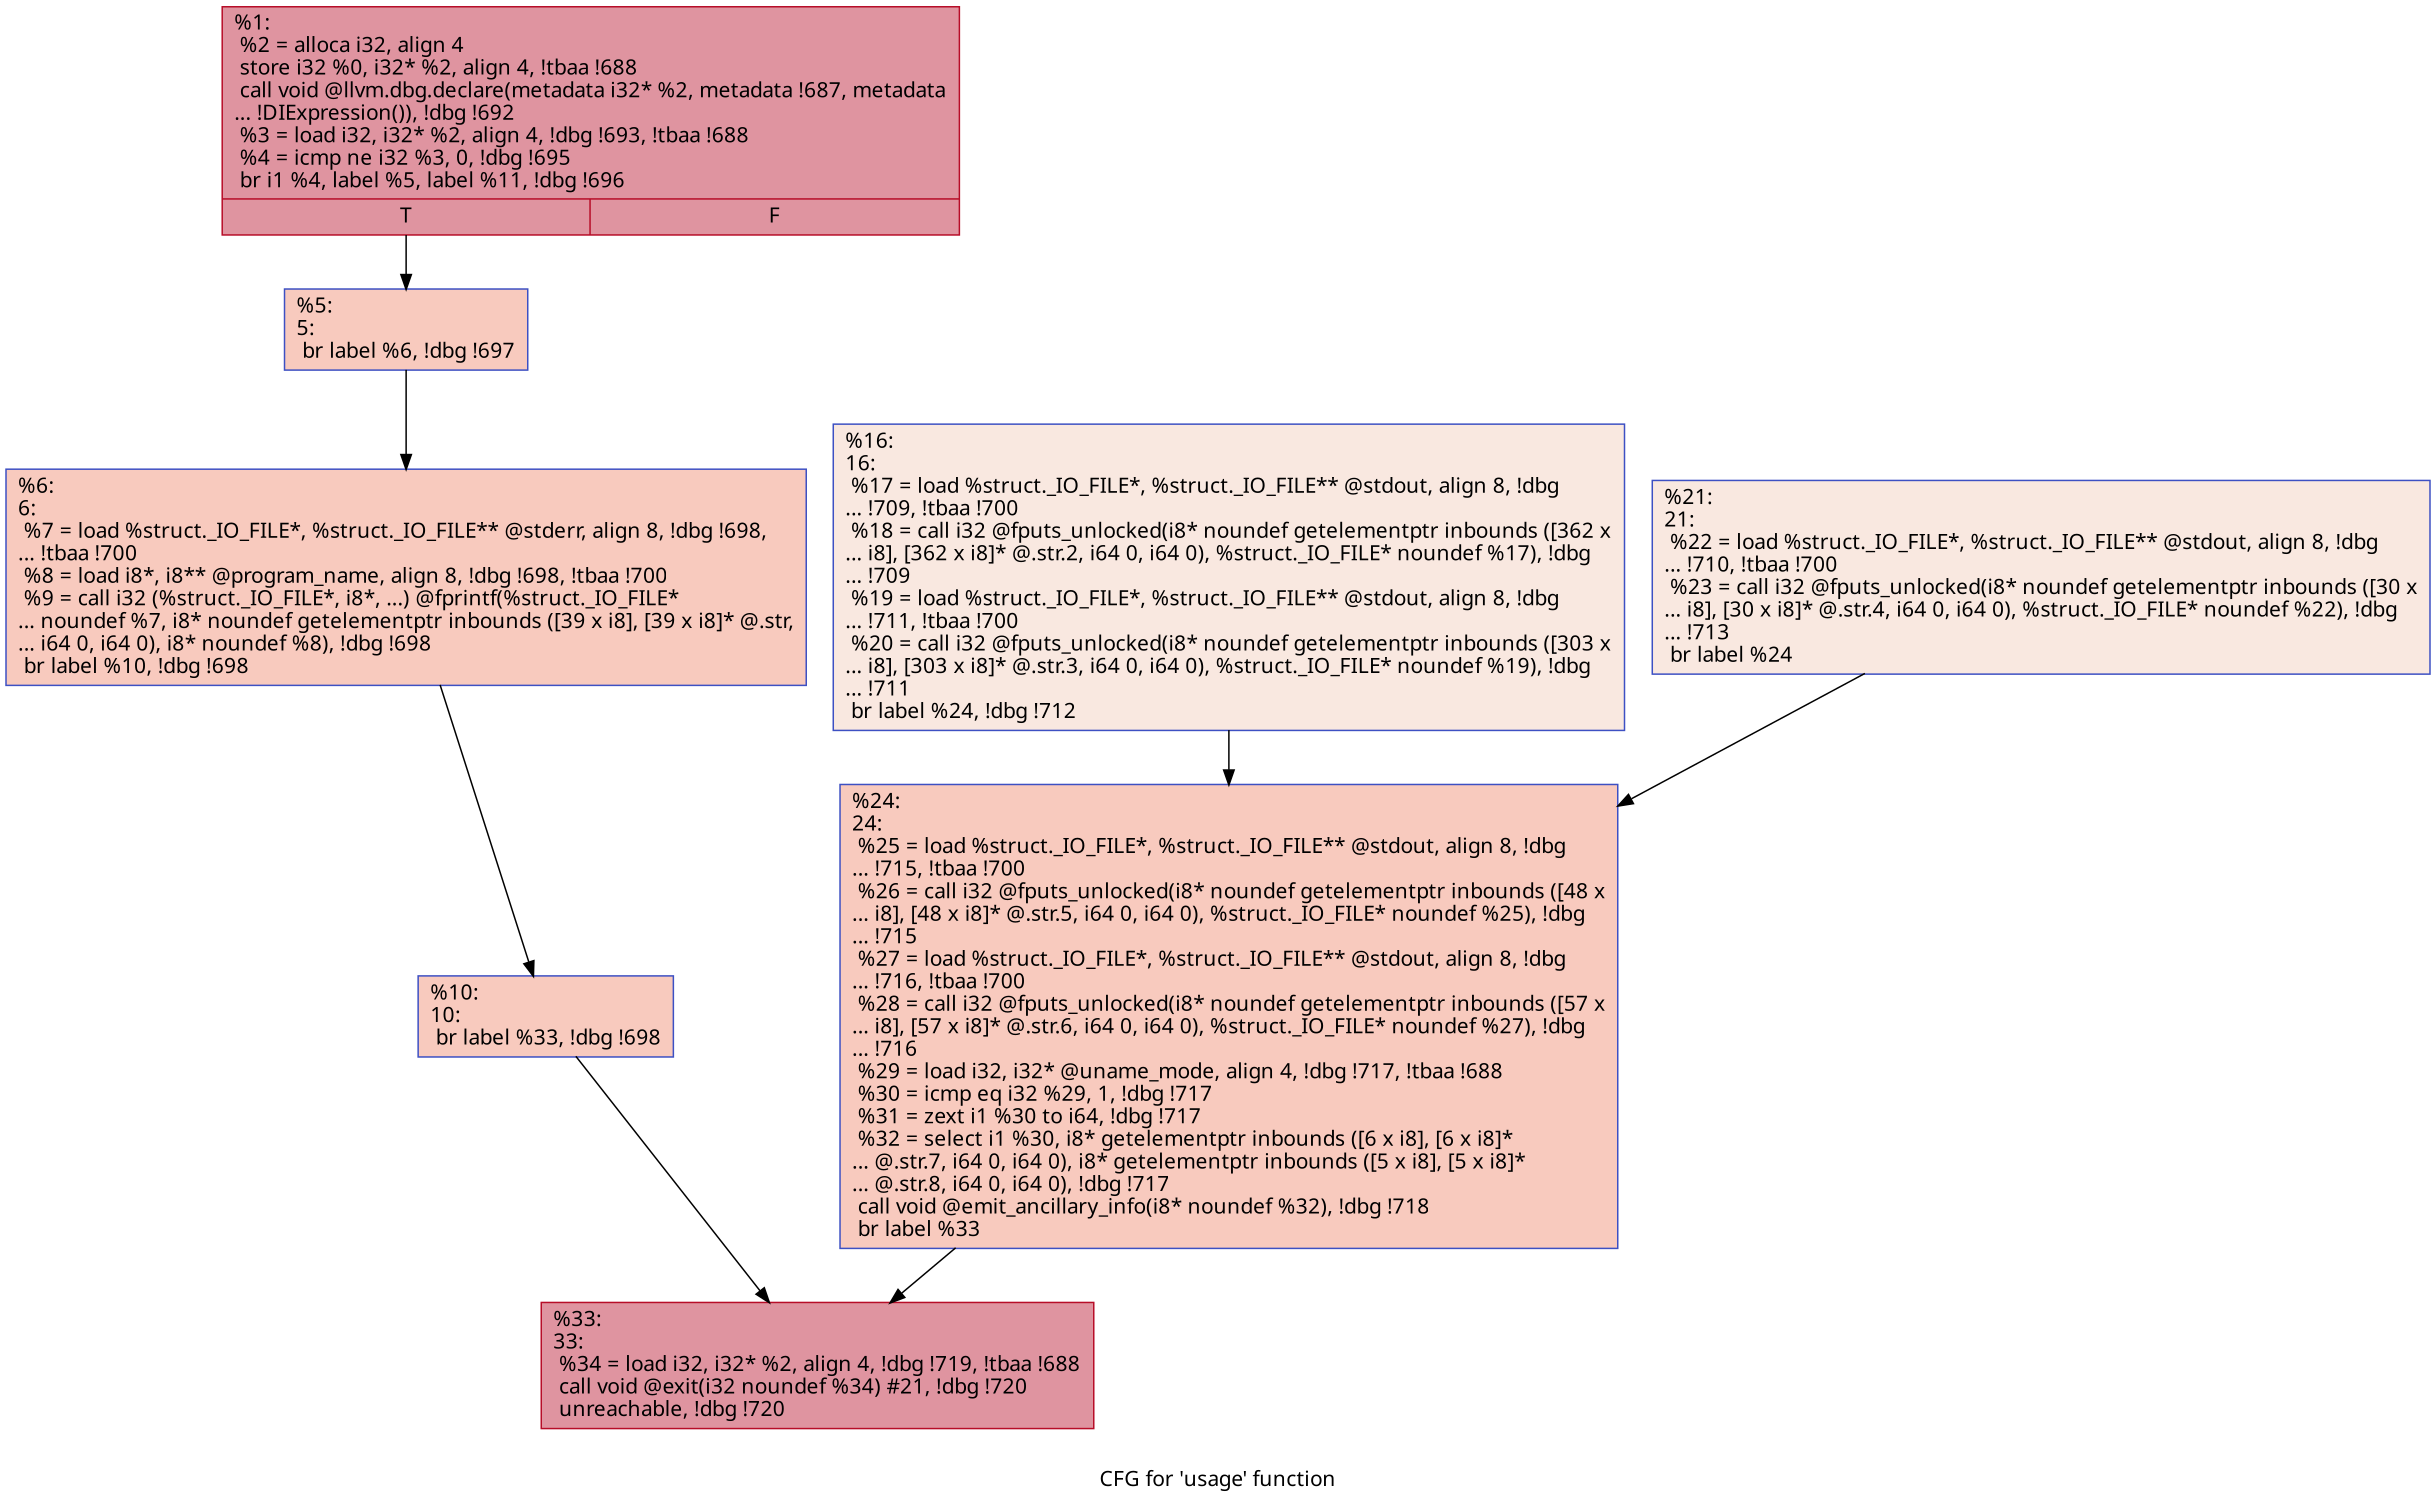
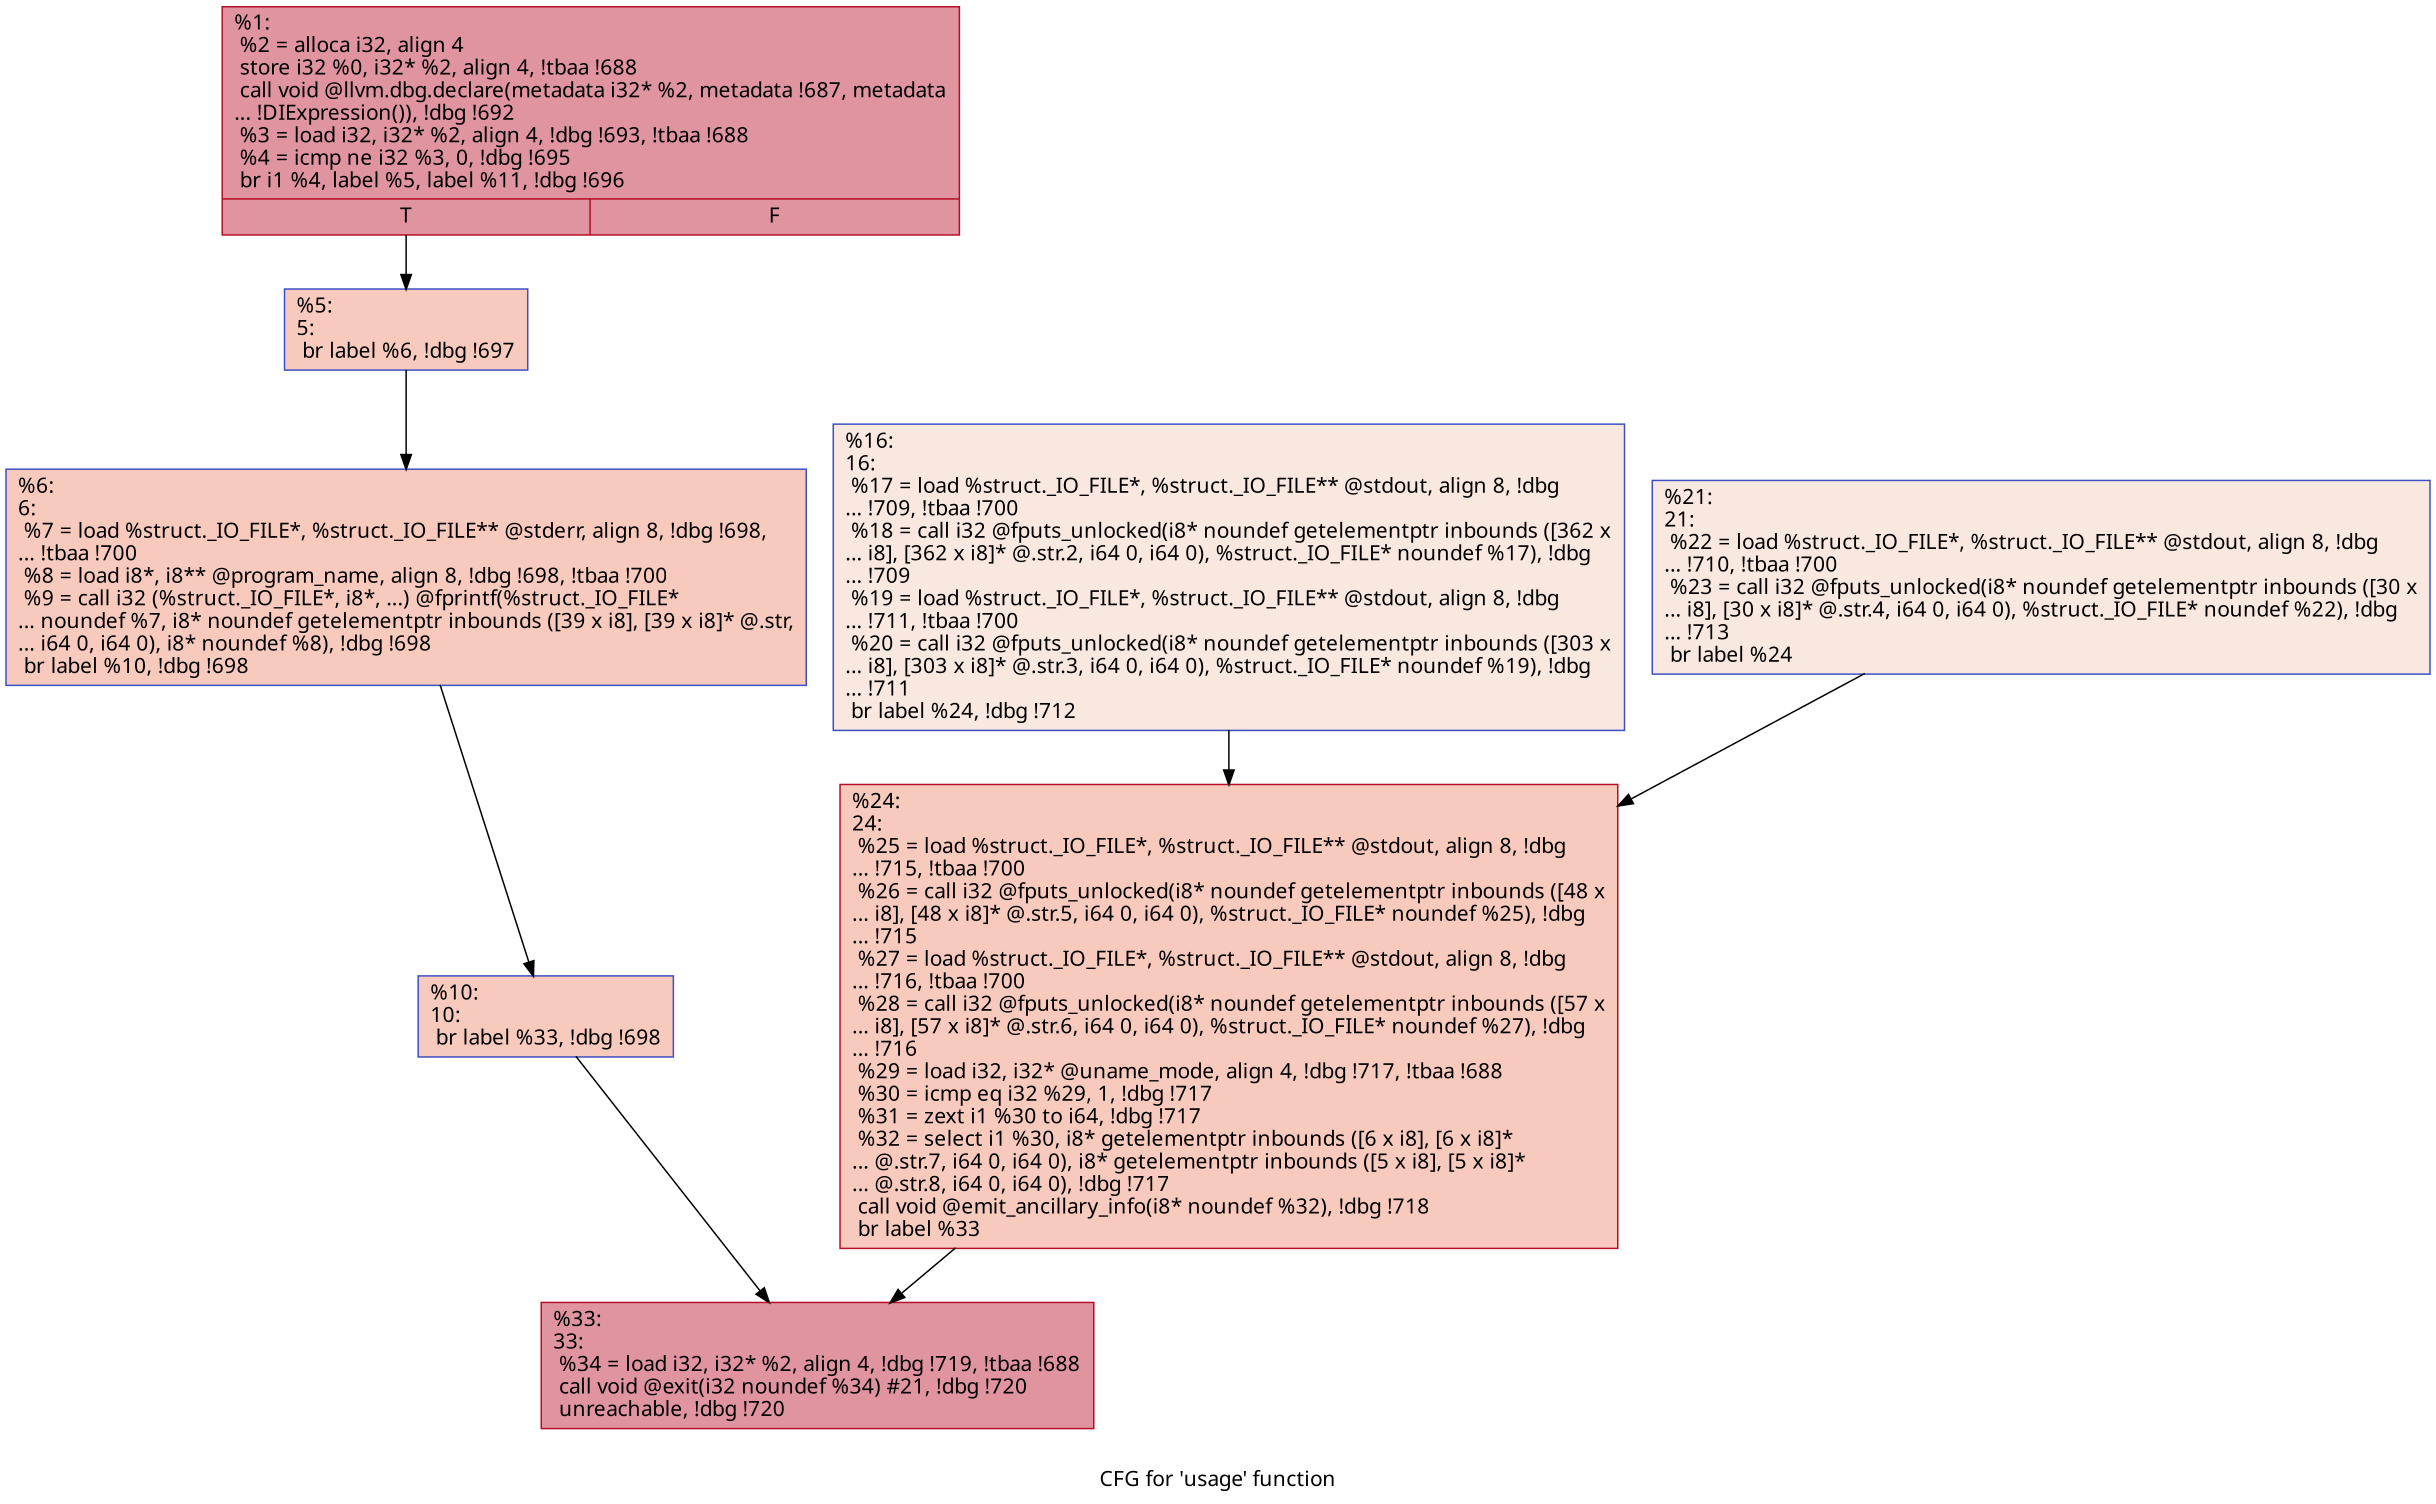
  digraph {
    fontname="Noto Sans"
    label="CFG for 'usage' function"
    node [color="#3d50c3ff" fillcolor="#ef886b70" fontname="Noto Sans" shape=record style=filled]
    edge [fontname="Noto Sans"]
    n1 [color="#b70d28ff" fillcolor="#b70d2870" label="{%1:\l  %2 = alloca i32, align 4\l  store i32 %0, i32* %2, align 4, !tbaa !688\l  call void @llvm.dbg.declare(metadata i32* %2, metadata !687, metadata\l... !DIExpression()), !dbg !692\l  %3 = load i32, i32* %2, align 4, !dbg !693, !tbaa !688\l  %4 = icmp ne i32 %3, 0, !dbg !695\l  br i1 %4, label %5, label %11, !dbg !696\l|{<s0>T|<s1>F}}"]
    n2 [label="{%5:\l5:                                                \l  br label %6, !dbg !697\l}"]
    n3 [label="{%6:\l6:                                                \l  %7 = load %struct._IO_FILE*, %struct._IO_FILE** @stderr, align 8, !dbg !698,\l... !tbaa !700\l  %8 = load i8*, i8** @program_name, align 8, !dbg !698, !tbaa !700\l  %9 = call i32 (%struct._IO_FILE*, i8*, ...) @fprintf(%struct._IO_FILE*\l... noundef %7, i8* noundef getelementptr inbounds ([39 x i8], [39 x i8]* @.str,\l... i64 0, i64 0), i8* noundef %8), !dbg !698\l  br label %10, !dbg !698\l}"]
    n4 [label="{%10:\l10:                                               \l  br label %33, !dbg !698\l}"]
    n5 [fillcolor="#f1ccb870" label="{%16:\l16:                                               \l  %17 = load %struct._IO_FILE*, %struct._IO_FILE** @stdout, align 8, !dbg\l... !709, !tbaa !700\l  %18 = call i32 @fputs_unlocked(i8* noundef getelementptr inbounds ([362 x\l... i8], [362 x i8]* @.str.2, i64 0, i64 0), %struct._IO_FILE* noundef %17), !dbg\l... !709\l  %19 = load %struct._IO_FILE*, %struct._IO_FILE** @stdout, align 8, !dbg\l... !711, !tbaa !700\l  %20 = call i32 @fputs_unlocked(i8* noundef getelementptr inbounds ([303 x\l... i8], [303 x i8]* @.str.3, i64 0, i64 0), %struct._IO_FILE* noundef %19), !dbg\l... !711\l  br label %24, !dbg !712\l}"]
-   n6 [label="{%24:\l24:                                               \l  %25 = load %struct._IO_FILE*, %struct._IO_FILE** @stdout, align 8, !dbg\l... !715, !tbaa !700\l  %26 = call i32 @fputs_unlocked(i8* noundef getelementptr inbounds ([48 x\l... i8], [48 x i8]* @.str.5, i64 0, i64 0), %struct._IO_FILE* noundef %25), !dbg\l... !715\l  %27 = load %struct._IO_FILE*, %struct._IO_FILE** @stdout, align 8, !dbg\l... !716, !tbaa !700\l  %28 = call i32 @fputs_unlocked(i8* noundef getelementptr inbounds ([57 x\l... i8], [57 x i8]* @.str.6, i64 0, i64 0), %struct._IO_FILE* noundef %27), !dbg\l... !716\l  %29 = load i32, i32* @uname_mode, align 4, !dbg !717, !tbaa !688\l  %30 = icmp eq i32 %29, 1, !dbg !717\l  %31 = zext i1 %30 to i64, !dbg !717\l  %32 = select i1 %30, i8* getelementptr inbounds ([6 x i8], [6 x i8]*\l... @.str.7, i64 0, i64 0), i8* getelementptr inbounds ([5 x i8], [5 x i8]*\l... @.str.8, i64 0, i64 0), !dbg !717\l  call void @emit_ancillary_info(i8* noundef %32), !dbg !718\l  br label %33\l}"]
+   n6 [color="#b70d28ff" label="{%24:\l24:                                               \l  %25 = load %struct._IO_FILE*, %struct._IO_FILE** @stdout, align 8, !dbg\l... !715, !tbaa !700\l  %26 = call i32 @fputs_unlocked(i8* noundef getelementptr inbounds ([48 x\l... i8], [48 x i8]* @.str.5, i64 0, i64 0), %struct._IO_FILE* noundef %25), !dbg\l... !715\l  %27 = load %struct._IO_FILE*, %struct._IO_FILE** @stdout, align 8, !dbg\l... !716, !tbaa !700\l  %28 = call i32 @fputs_unlocked(i8* noundef getelementptr inbounds ([57 x\l... i8], [57 x i8]* @.str.6, i64 0, i64 0), %struct._IO_FILE* noundef %27), !dbg\l... !716\l  %29 = load i32, i32* @uname_mode, align 4, !dbg !717, !tbaa !688\l  %30 = icmp eq i32 %29, 1, !dbg !717\l  %31 = zext i1 %30 to i64, !dbg !717\l  %32 = select i1 %30, i8* getelementptr inbounds ([6 x i8], [6 x i8]*\l... @.str.7, i64 0, i64 0), i8* getelementptr inbounds ([5 x i8], [5 x i8]*\l... @.str.8, i64 0, i64 0), !dbg !717\l  call void @emit_ancillary_info(i8* noundef %32), !dbg !718\l  br label %33\l}"]
    n7 [fillcolor="#f1ccb870" label="{%21:\l21:                                               \l  %22 = load %struct._IO_FILE*, %struct._IO_FILE** @stdout, align 8, !dbg\l... !710, !tbaa !700\l  %23 = call i32 @fputs_unlocked(i8* noundef getelementptr inbounds ([30 x\l... i8], [30 x i8]* @.str.4, i64 0, i64 0), %struct._IO_FILE* noundef %22), !dbg\l... !713\l  br label %24\l}"]
    n8 [color="#b70d28ff" fillcolor="#b70d2870" label="{%33:\l33:                                               \l  %34 = load i32, i32* %2, align 4, !dbg !719, !tbaa !688\l  call void @exit(i32 noundef %34) #21, !dbg !720\l  unreachable, !dbg !720\l}"]
    n1 -> n2 [tailport=s0]
    n2 -> n3
    n3 -> n4
    n4 -> n8
    n5 -> n6
    n6 -> n8
    n7 -> n6
  }
